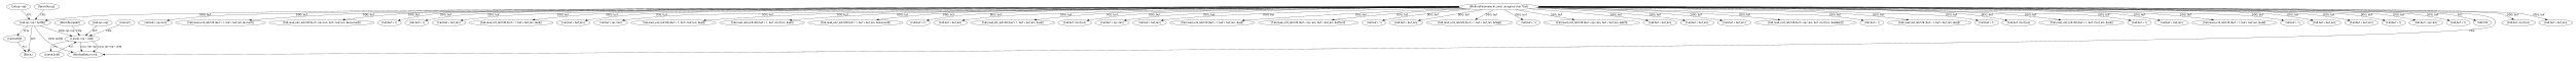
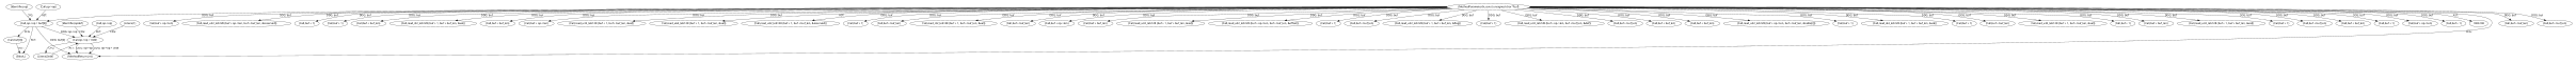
  digraph {
    fontname="Noto Sans"
    node [fontname="Noto Sans"]
    edge [fontname="Noto Sans"]
    n1 [label="(Call,op->op = buf[0])"]
    n2 [label="(Call,op->op > 0xbf)"]
    n3 [label="(MethodReturn,int)"]
    n4 [label="(Block,)"]
    n5 [label="(Call,buf[0])"]
    n6 [label="(Literal,0xbf)"]
    n7 [label="(MethodParameterIn,const unsigned char *buf)"]
    n8 [label="(Call,buf + buf_len)"]
    n9 [label="(Call,buf + buf_len)"]
    n10 [label="(Call,buf + op->len)"]
-   n11 [label="(Call,read_u32_leb128 (buf + 1, buf + buf_len, &count))"]
    n12 [label="(Call,read_u32_leb128 (buf + op->len, buf + buf_len, &reserved))"]
    n13 [label="(Call,buf + 1)"]
    n14 [label="(Call,buf + 1)"]
    n15 [label="(Call,buf + buf_len)"]
    n16 [label="(Call,read_i32_leb128 (buf + 1, buf + buf_len, &val))"]
    n17 [label="(Call,buf + buf_len)"]
    n18 [label="(Call,buf + op->len)"]
    n19 [label="(Call,read_u32_leb128 (buf + 1, buf + buf_len, &val))"]
    n20 [label="(Call,read_u64_leb128 (buf + 1, buf + buf_len, &val))"]
    n21 [label="(Call,read_u32_leb128 (buf + 1, buf + buf_len, &reserved))"]
    n22 [label="(Call,buf + 1)"]
    n23 [label="(Call,buf + buf_len)"]
    n24 [label="(Call,read_i32_leb128 (buf + 1, buf + buf_len, &val))"]
    n25 [label="(Call,buf + buf_len)"]
    n26 [label="(Call,buf + op->len)"]
    n27 [label="(Call,buf + buf_len)"]
    n28 [label="(Call,read_u32_leb128 (buf + 1, buf + buf_len, &val))"]
    n29 [label="(Call,read_u32_leb128 (buf + op->len, buf + buf_len, &offset))"]
    n30 [label="(Call,buf + 1)"]
    n31 [label="(Call,buf + buf_len)"]
    n32 [label="(Call,read_u32_leb128 (buf + 1, buf + buf_len, &flag))"]
    n33 [label="(Call,buf + 1)"]
    n34 [label="(Call,read_u32_leb128 (buf + op->len, buf + buf_len, &def))"]
    n35 [label="(Call,buf + buf_len)"]
    n36 [label="(Call,buf + buf_len)"]
    n37 [label="(Call,buf + buf_len)"]
    n38 [label="(Call,read_u32_leb128 (buf + op->len, buf + buf_len, &table[i]))"]
    n39 [label="(Call,buf + 1)"]
    n40 [label="(Call,read_i64_leb128 (buf + 1, buf + buf_len, &val))"]
    n41 [label="(Call,buf + 1)"]
    n42 [label="(Call,buf + buf_len)"]
    n43 [label="(Call,read_u32_leb128 (buf + 1, buf + buf_len, &val))"]
    n44 [label="(Call,buf + 1)"]
    n45 [label="(Call,buf + buf_len)"]
    n46 [label="(Call,read_u32_leb128 (buf + 1, buf + buf_len, &val))"]
    n47 [label="(Call,buf + 1)"]
    n48 [label="(Call,buf + buf_len)"]
    n49 [label="(Call,buf + buf_len)"]
    n50 [label="(Call,buf + 1)"]
    n51 [label="(Call,buf + op->len)"]
    n52 [label="(Call,buf + 1)"]
    n53 [label=1006100]
    n54 [label="(Identifier,opdef)"]
    n55 [label="(Call,op->op)"]
    n56 [label="(Call,op->op)"]
    n57 [label="(Literal,1)"]
    n58 [label="(Identifier,op)"]
    n1 -> n2 [label="DDG: op->op"]
    n1 -> n3 [label="DDG: buf[0]"]
    n1 -> n4 [label="AST: "]
    n1 -> n5 [label="CFG: "]
    n2 -> n3 [label="DDG: op->op > 0xbf"]
    n2 -> n3 [label="DDG: op->op"]
    n2 -> n6 [label="CFG: "]
    n5 -> n4 [label="AST: "]
    n6 -> n2 [label="AST: "]
    n7 -> n1 [label="DDG: buf"]
    n7 -> n3 [label="CFG: "]
    n7 -> n8 [label="DDG: buf"]
    n7 -> n9 [label="DDG: buf"]
    n7 -> n10 [label="DDG: buf"]
-   n7 -> n11 [label="DDG: buf"]
    n7 -> n12 [label="DDG: buf"]
    n7 -> n13 [label="DDG: buf"]
    n7 -> n14 [label="DDG: buf"]
    n7 -> n15 [label="DDG: buf"]
    n7 -> n16 [label="DDG: buf"]
    n7 -> n17 [label="DDG: buf"]
    n7 -> n18 [label="DDG: buf"]
    n7 -> n19 [label="DDG: buf"]
-   n7 -> n20 [label="DDG: buf"]
+   n7 -> n20 [label="AST: "]
    n7 -> n21 [label="DDG: buf"]
    n7 -> n22 [label="DDG: buf"]
    n7 -> n23 [label="DDG: buf"]
    n7 -> n24 [label="DDG: buf"]
    n7 -> n25 [label="DDG: buf"]
    n7 -> n26 [label="DDG: buf"]
    n7 -> n27 [label="DDG: buf"]
    n7 -> n28 [label="DDG: buf"]
    n7 -> n29 [label="DDG: buf"]
    n7 -> n30 [label="DDG: buf"]
    n7 -> n31 [label="DDG: buf"]
    n7 -> n32 [label="DDG: buf"]
    n7 -> n33 [label="DDG: buf"]
    n7 -> n34 [label="DDG: buf"]
    n7 -> n35 [label="DDG: buf"]
    n7 -> n36 [label="DDG: buf"]
    n7 -> n37 [label="DDG: buf"]
    n7 -> n38 [label="DDG: buf"]
    n7 -> n39 [label="DDG: buf"]
    n7 -> n40 [label="DDG: buf"]
    n7 -> n41 [label="DDG: buf"]
    n7 -> n42 [label="DDG: buf"]
    n7 -> n43 [label="DDG: buf"]
    n7 -> n44 [label="DDG: buf"]
    n7 -> n45 [label="DDG: buf"]
    n7 -> n46 [label="DDG: buf"]
    n7 -> n47 [label="DDG: buf"]
    n7 -> n48 [label="DDG: buf"]
    n7 -> n49 [label="DDG: buf"]
    n7 -> n50 [label="DDG: buf"]
    n7 -> n51 [label="DDG: buf"]
    n7 -> n52 [label="DDG: buf"]
    n7 -> n53 [label="AST: "]
    n54 -> n2 [label="CFG: "]
    n55 -> n1 [label="AST: "]
    n56 -> n2 [label="AST: "]
    n57 -> n2 [label="CFG: "]
    n58 -> n1 [label="CFG: "]
  }
